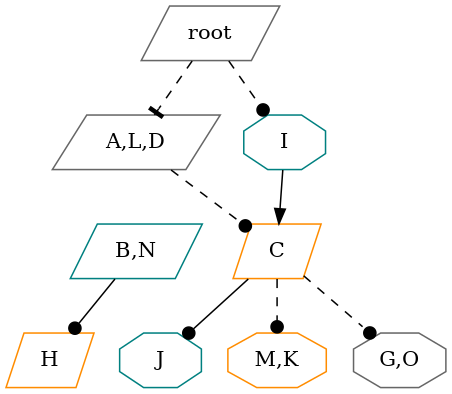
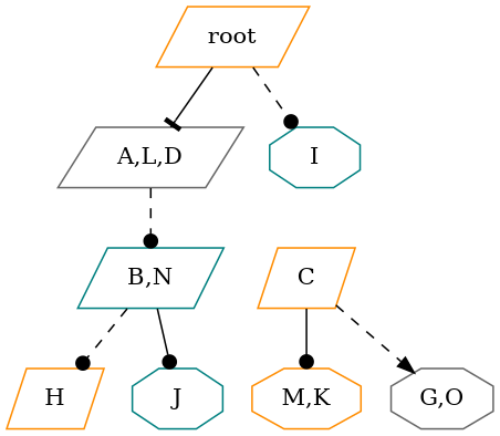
  strict digraph {
    node [color=gray40 shape=parallelogram]
    edge [arrowhead=dot style=dashed]
-   n1 [label=root]
+   n1 [color=darkorange label=root]
    n2 [label="A,L,D"]
    n3 [color=teal label=I shape=octagon]
    n4 [color=teal label="B,N"]
    n5 [color=darkorange label=C]
    n6 [color=darkorange label=H]
    n7 [color=teal label=J shape=octagon]
    n8 [color=darkorange label="M,K" shape=octagon]
    n9 [label="G,O" shape=octagon]
-   n1 -> n2 [arrowhead=tee]
+   n1 -> n2 [arrowhead=tee style=solid]
    n1 -> n3
-   n2 -> n5
-   n3 -> n5 [arrowhead=normal style=solid]
-   n4 -> n6 [style=solid]
-   n5 -> n7 [style=solid]
-   n5 -> n8
-   n5 -> n9
+   n2 -> n4
+   n4 -> n6
+   n4 -> n7 [style=solid]
+   n5 -> n8 [style=solid]
+   n5 -> n9 [arrowhead=normal]
  }
